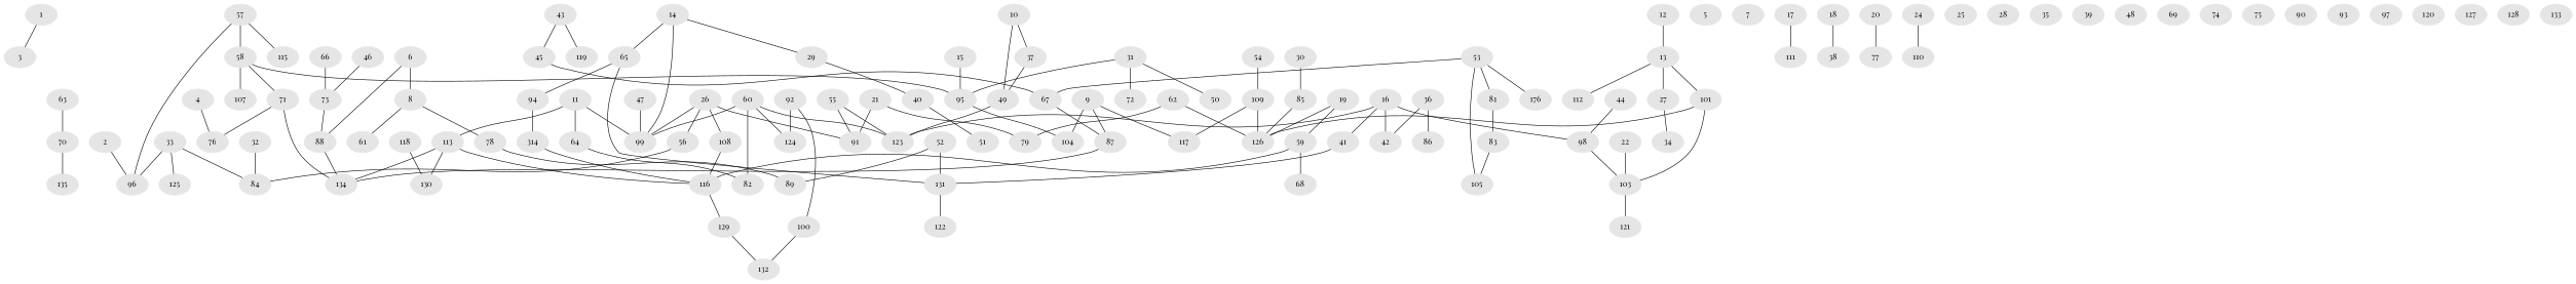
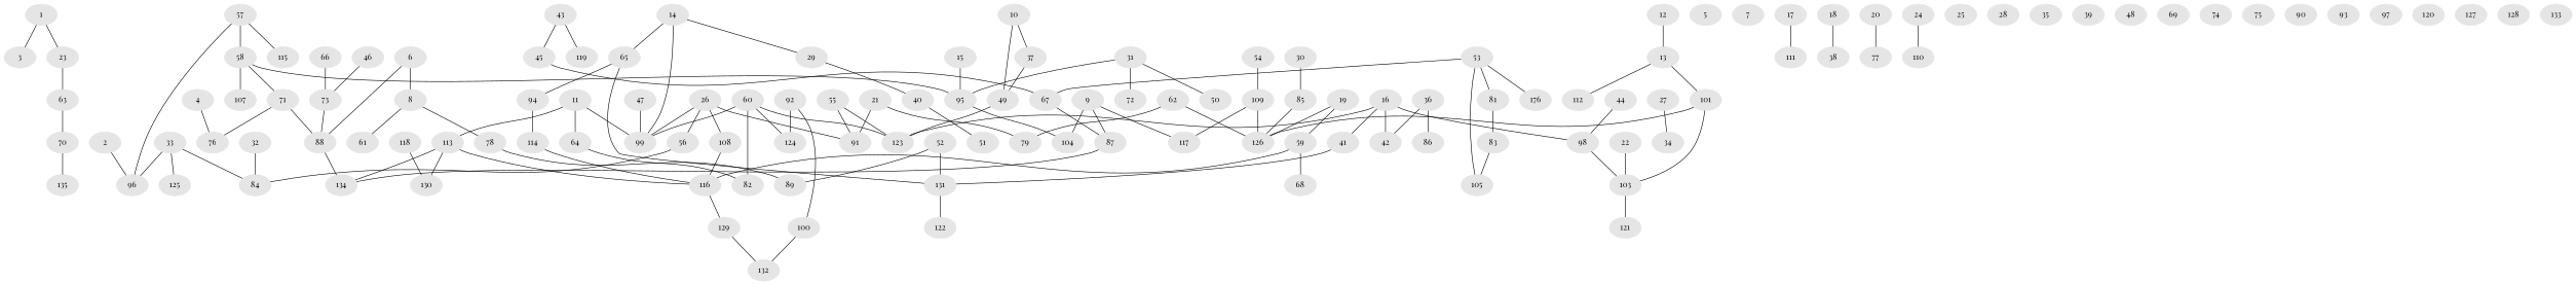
  graph {
    fontname="Playfair Display"
    node [color=gray90 fontname="Playfair Display" style=filled]
    edge [fontname="Playfair Display"]
    1
    3
+   23
    63
    2
    96
    4
    76
    5
    6
    8
    88
    61
    78
    134
    7
    89
    9
    87
    104
    117
    10
    37
    49
    123
    11
    64
    99
    113
    82
    116
    130
    12
    13
    27
    101
    112
    34
    126
    103
    14
    29
    65
    40
    131
    94
    15
    95
    16
    41
    42
    98
    17
    111
    18
    38
    19
    59
    68
    20
    77
    21
    79
    91
    22
    121
    70
    24
    110
    25
    26
    56
    108
    84
    28
    51
    30
    85
    31
    50
    72
    32
    33
    125
    35
    36
    86
    39
    122
    43
    45
    119
    67
    44
    46
    73
    47
    48
    66
    52
    53
    81
    105
    n104 [label=176]
    83
    54
    109
    55
    57
    58
    115
    71
    107
    129
    60
    124
    62
    135
-   114 [label=314]
+   114
    69
    74
    75
    90
    92
    100
    132
    93
    97
    118
    120
    127
    128
    133
    1 -- 3
+   1 -- 23
+   23 -- 63
    63 -- 70
    2 -- 96
    4 -- 76
    6 -- 8
    6 -- 88
    8 -- 61
    8 -- 78
    88 -- 134
    78 -- 89
    9 -- 87
    9 -- 104
    9 -- 117
    87 -- 134
    10 -- 37
    10 -- 49
    37 -- 49
    49 -- 123
    11 -- 64
    11 -- 99
    11 -- 113
    64 -- 82
    113 -- 134
    113 -- 116
    113 -- 130
    116 -- 129
    12 -- 13
-   13 -- 27
    13 -- 101
    13 -- 112
    27 -- 34
    101 -- 126
    101 -- 103
    103 -- 121
    14 -- 99
    14 -- 29
    14 -- 65
    29 -- 40
    65 -- 131
    65 -- 94
    40 -- 51
    131 -- 122
    94 -- 114
    15 -- 95
    95 -- 104
    16 -- 123
    16 -- 41
    16 -- 42
    16 -- 98
    41 -- 131
    98 -- 103
    17 -- 111
    18 -- 38
    19 -- 126
    19 -- 59
    59 -- 116
    59 -- 68
    20 -- 77
    21 -- 79
    21 -- 91
    22 -- 103
    70 -- 135
    24 -- 110
    26 -- 99
    26 -- 91
    26 -- 56
    26 -- 108
    56 -- 84
    108 -- 116
    30 -- 85
    85 -- 126
    31 -- 95
    31 -- 50
    31 -- 72
    32 -- 84
    33 -- 96
    33 -- 84
    33 -- 125
    36 -- 42
    36 -- 86
    43 -- 45
    43 -- 119
    45 -- 67
    67 -- 87
    44 -- 98
    46 -- 73
    73 -- 88
    47 -- 99
    66 -- 73
    52 -- 89
    52 -- 131
    53 -- 67
    53 -- 81
    53 -- 105
    53 -- n104
    81 -- 83
    83 -- 105
    54 -- 109
    109 -- 117
    109 -- 126
    55 -- 123
    55 -- 91
    57 -- 96
    57 -- 58
    57 -- 115
    58 -- 95
    58 -- 71
    58 -- 107
    71 -- 76
-   71 -- 134
+   71 -- 88
    129 -- 132
    60 -- 123
    60 -- 99
    60 -- 82
    60 -- 124
    62 -- 126
    62 -- 79
    114 -- 116
    92 -- 124
    92 -- 100
    100 -- 132
    118 -- 130
  }
